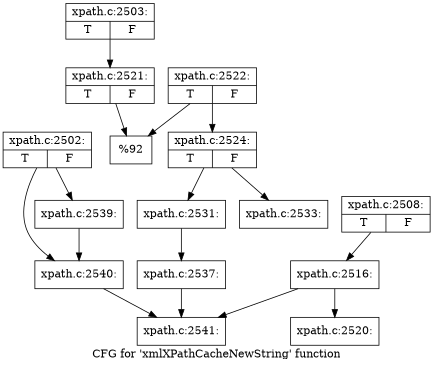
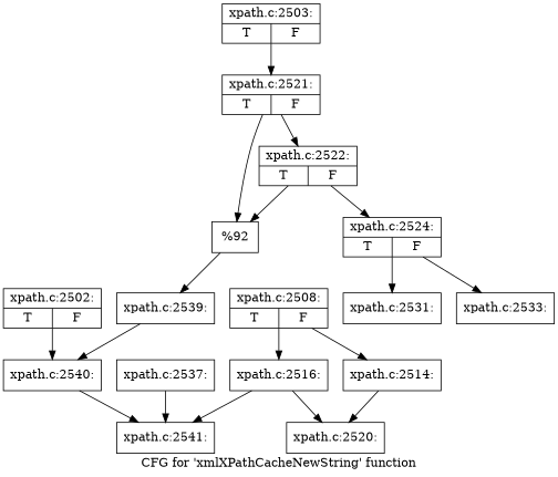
  digraph {
    label="CFG for 'xmlXPathCacheNewString' function"
    node [shape=record]
    n1 [label="{xpath.c:2502:|{<s0>T|<s1>F}}"]
    n2 [label="{xpath.c:2540:}"]
    n3 [label="{xpath.c:2541:}"]
    n4 [label="{xpath.c:2503:|{<s0>T|<s1>F}}"]
    n5 [label="{xpath.c:2521:|{<s0>T|<s1>F}}"]
    n6 [label="{xpath.c:2522:|{<s0>T|<s1>F}}"]
    n7 [label="{%92}"]
    n8 [label="{xpath.c:2508:|{<s0>T|<s1>F}}"]
+   n9 [label="{xpath.c:2514:}"]
    n10 [label="{xpath.c:2516:}"]
    n11 [label="{xpath.c:2524:|{<s0>T|<s1>F}}"]
    n12 [label="{xpath.c:2539:}"]
    n13 [label="{xpath.c:2520:}"]
    n14 [label="{xpath.c:2531:}"]
    n15 [label="{xpath.c:2533:}"]
    n16 [label="{xpath.c:2537:}"]
    n1 -> n2
    n2 -> n3
    n4 -> n5
+   n5 -> n6
    n5 -> n7
    n6 -> n7
    n6 -> n11
-   n1 -> n12
+   n7 -> n12
+   n8 -> n9
    n8 -> n10
+   n9 -> n13
    n10 -> n3
    n10 -> n13
    n11 -> n14
    n11 -> n15
    n12 -> n2
-   n14 -> n16
    n16 -> n3
  }
